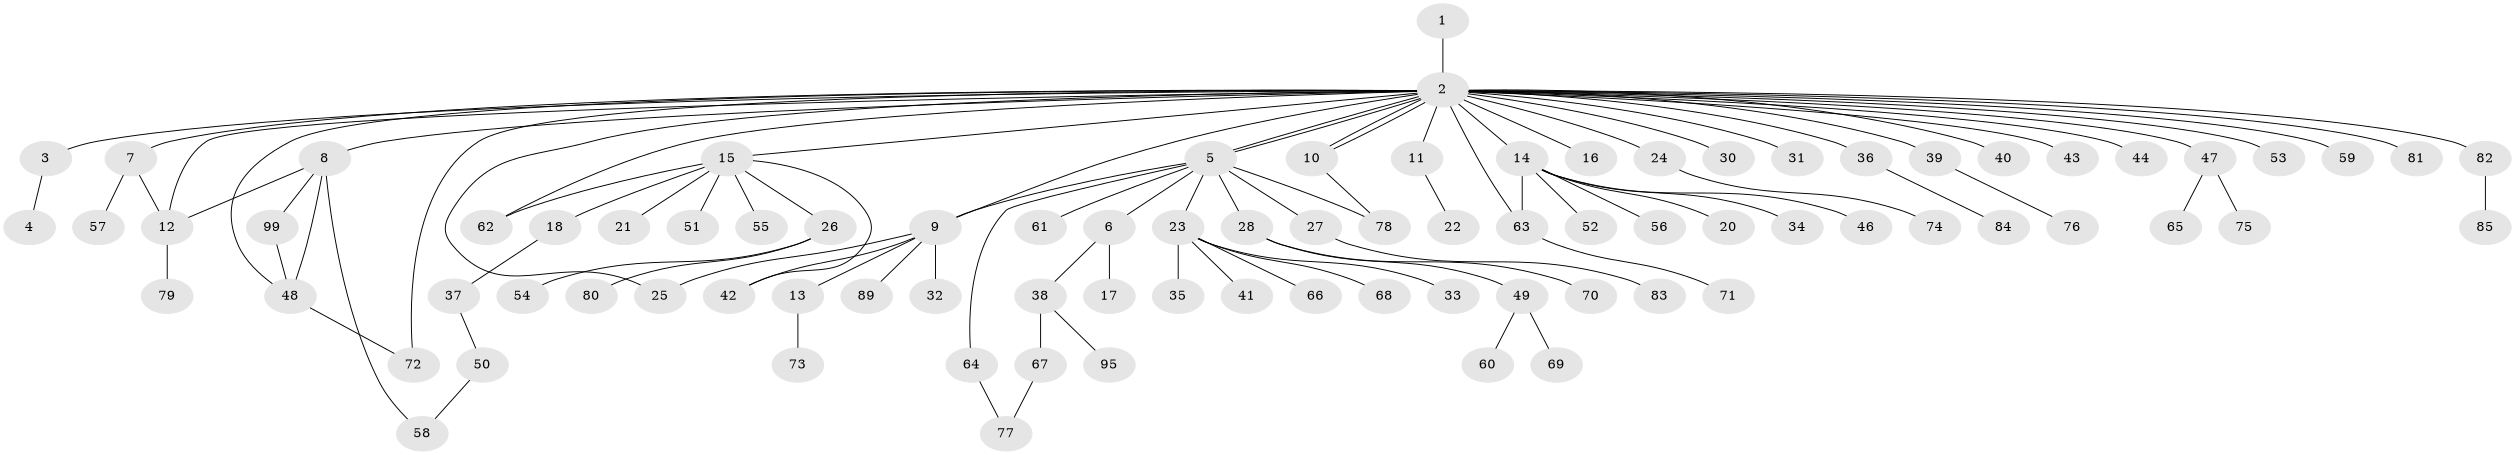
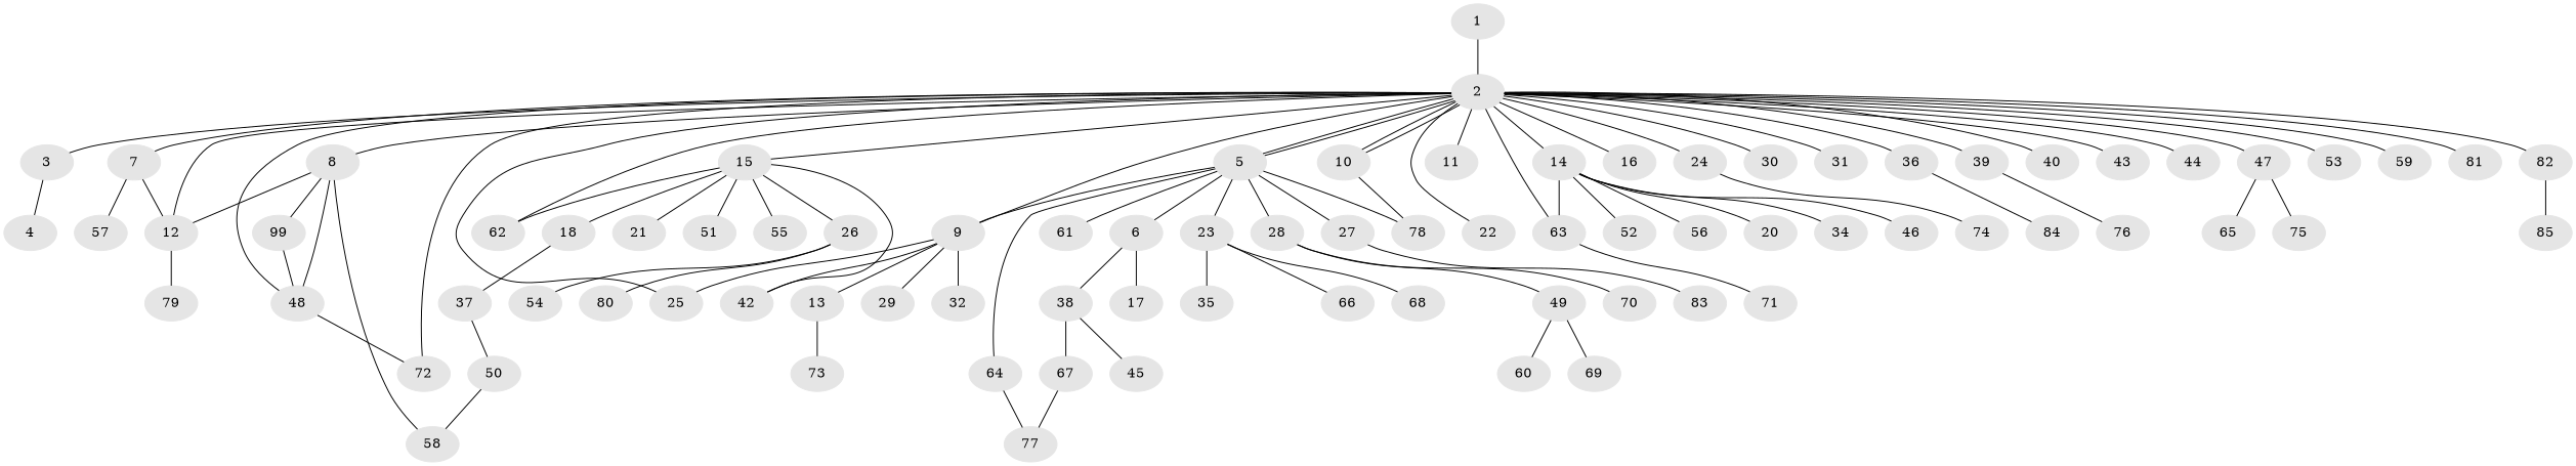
  graph {
    node [color=gray90 style=filled]
    1
    2
    3
    5
    7
    8
    9
    10
    11
    12
    14
    15
    16
    22
    24
    25
    30
    31
    36
    39
    40
    43
    44
    47
    48
    53
    59
    62
    63
    72
    81
    82
    4
    6
    23
    27
    28
    61
    64
    78
    57
    n42 [label=99]
    58
    13
-   29 [label=89]
+   29
    32
    42
    79
    20
    34
    46
    52
    56
    18
    21
    26
    51
    55
    74
    84
    76
    65
    75
    71
    85
    17
    38
-   33
    35
-   41
    66
    68
    83
    49
    70
    77
-   45 [label=95]
+   45
    67
    73
    37
    54
    80
    50
    60
    69
    1 -- 2
    2 -- 3
    2 -- 5
    2 -- 5
    2 -- 7
    2 -- 8
    2 -- 9
    2 -- 10
    2 -- 10
    2 -- 11
    2 -- 12
    2 -- 14
    2 -- 15
    2 -- 16
-   11 -- 22
+   2 -- 22
    2 -- 24
    2 -- 25
    2 -- 30
    2 -- 31
    2 -- 36
    2 -- 39
    2 -- 40
    2 -- 43
    2 -- 44
    2 -- 47
    2 -- 48
    2 -- 53
    2 -- 59
    2 -- 62
    2 -- 63
    2 -- 72
    2 -- 81
    2 -- 82
    3 -- 4
    5 -- 9
    5 -- 6
    5 -- 23
    5 -- 27
    5 -- 28
    5 -- 61
    5 -- 64
    5 -- 78
    7 -- 12
    7 -- 57
    8 -- 12
    8 -- 48
    8 -- n42
    8 -- 58
    9 -- 25
    9 -- 13
    9 -- 29
    9 -- 32
    9 -- 42
    10 -- 78
    12 -- 79
    14 -- 63
    14 -- 20
    14 -- 34
    14 -- 46
    14 -- 52
    14 -- 56
    15 -- 62
    15 -- 42
    15 -- 18
    15 -- 21
    15 -- 26
    15 -- 51
    15 -- 55
    24 -- 74
    36 -- 84
    39 -- 76
    47 -- 65
    47 -- 75
    48 -- 72
    63 -- 71
    82 -- 85
    6 -- 17
    6 -- 38
-   23 -- 33
    23 -- 35
-   23 -- 41
    23 -- 66
    23 -- 68
    27 -- 83
    28 -- 49
    28 -- 70
    64 -- 77
    n42 -- 48
    13 -- 73
    18 -- 37
    26 -- 54
    26 -- 80
    38 -- 45
    38 -- 67
    49 -- 60
    49 -- 69
    67 -- 77
    37 -- 50
    50 -- 58
  }
